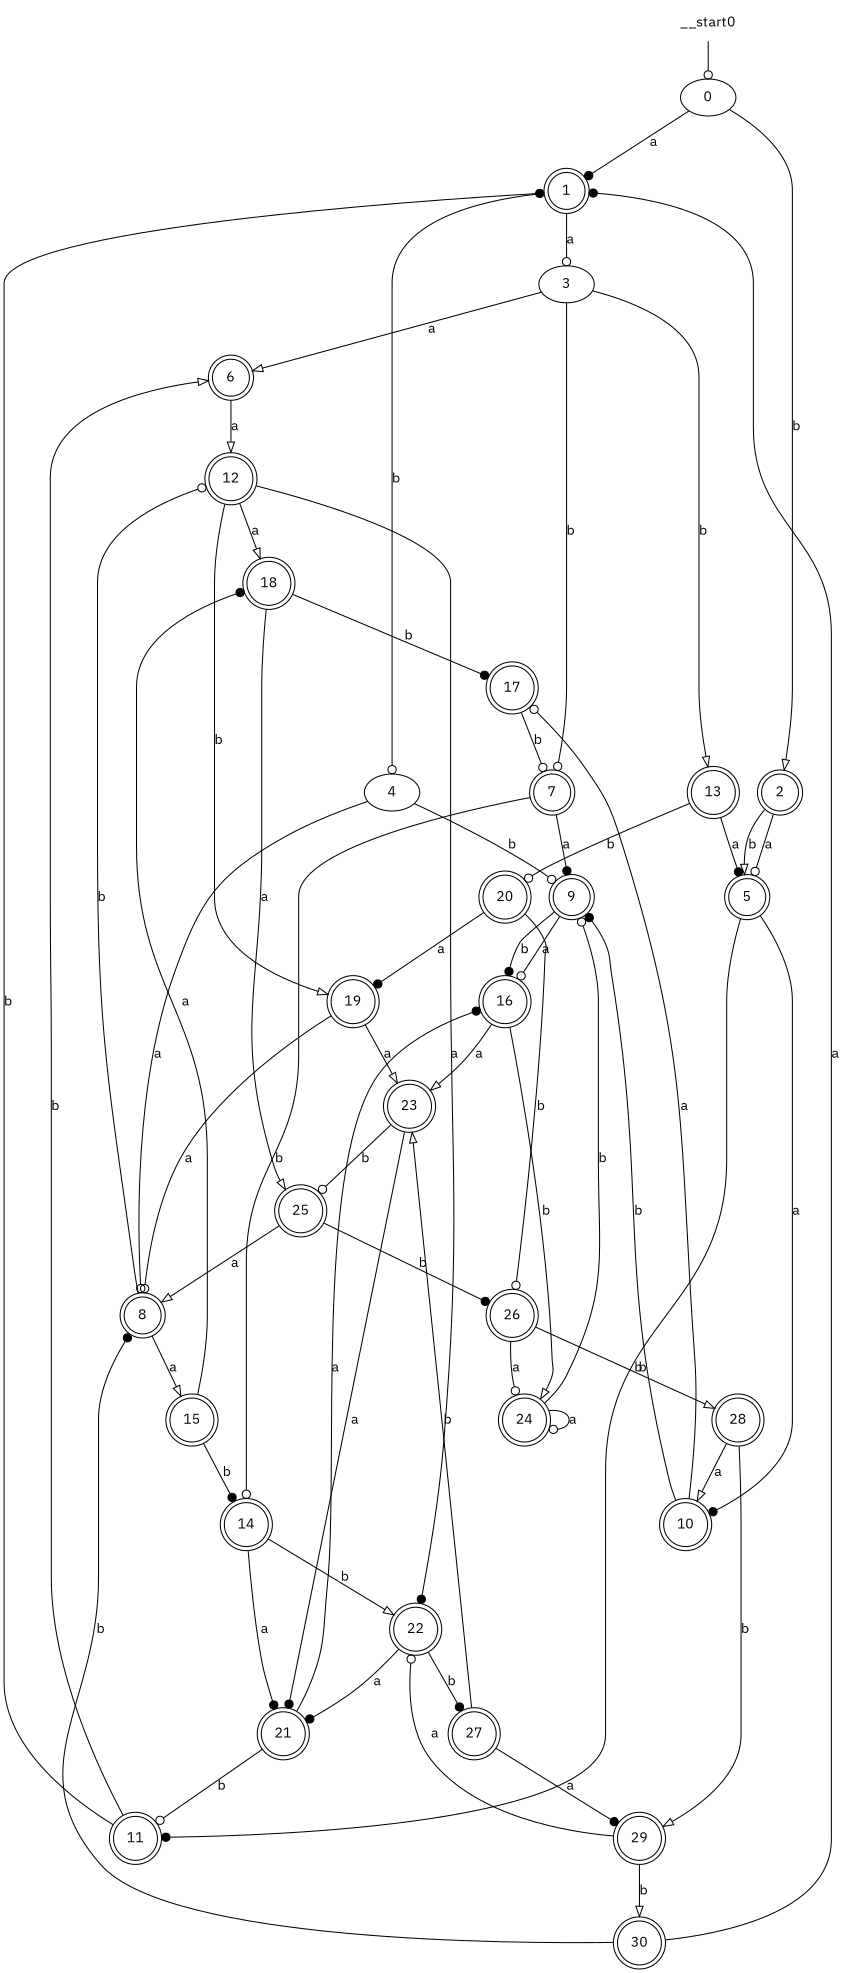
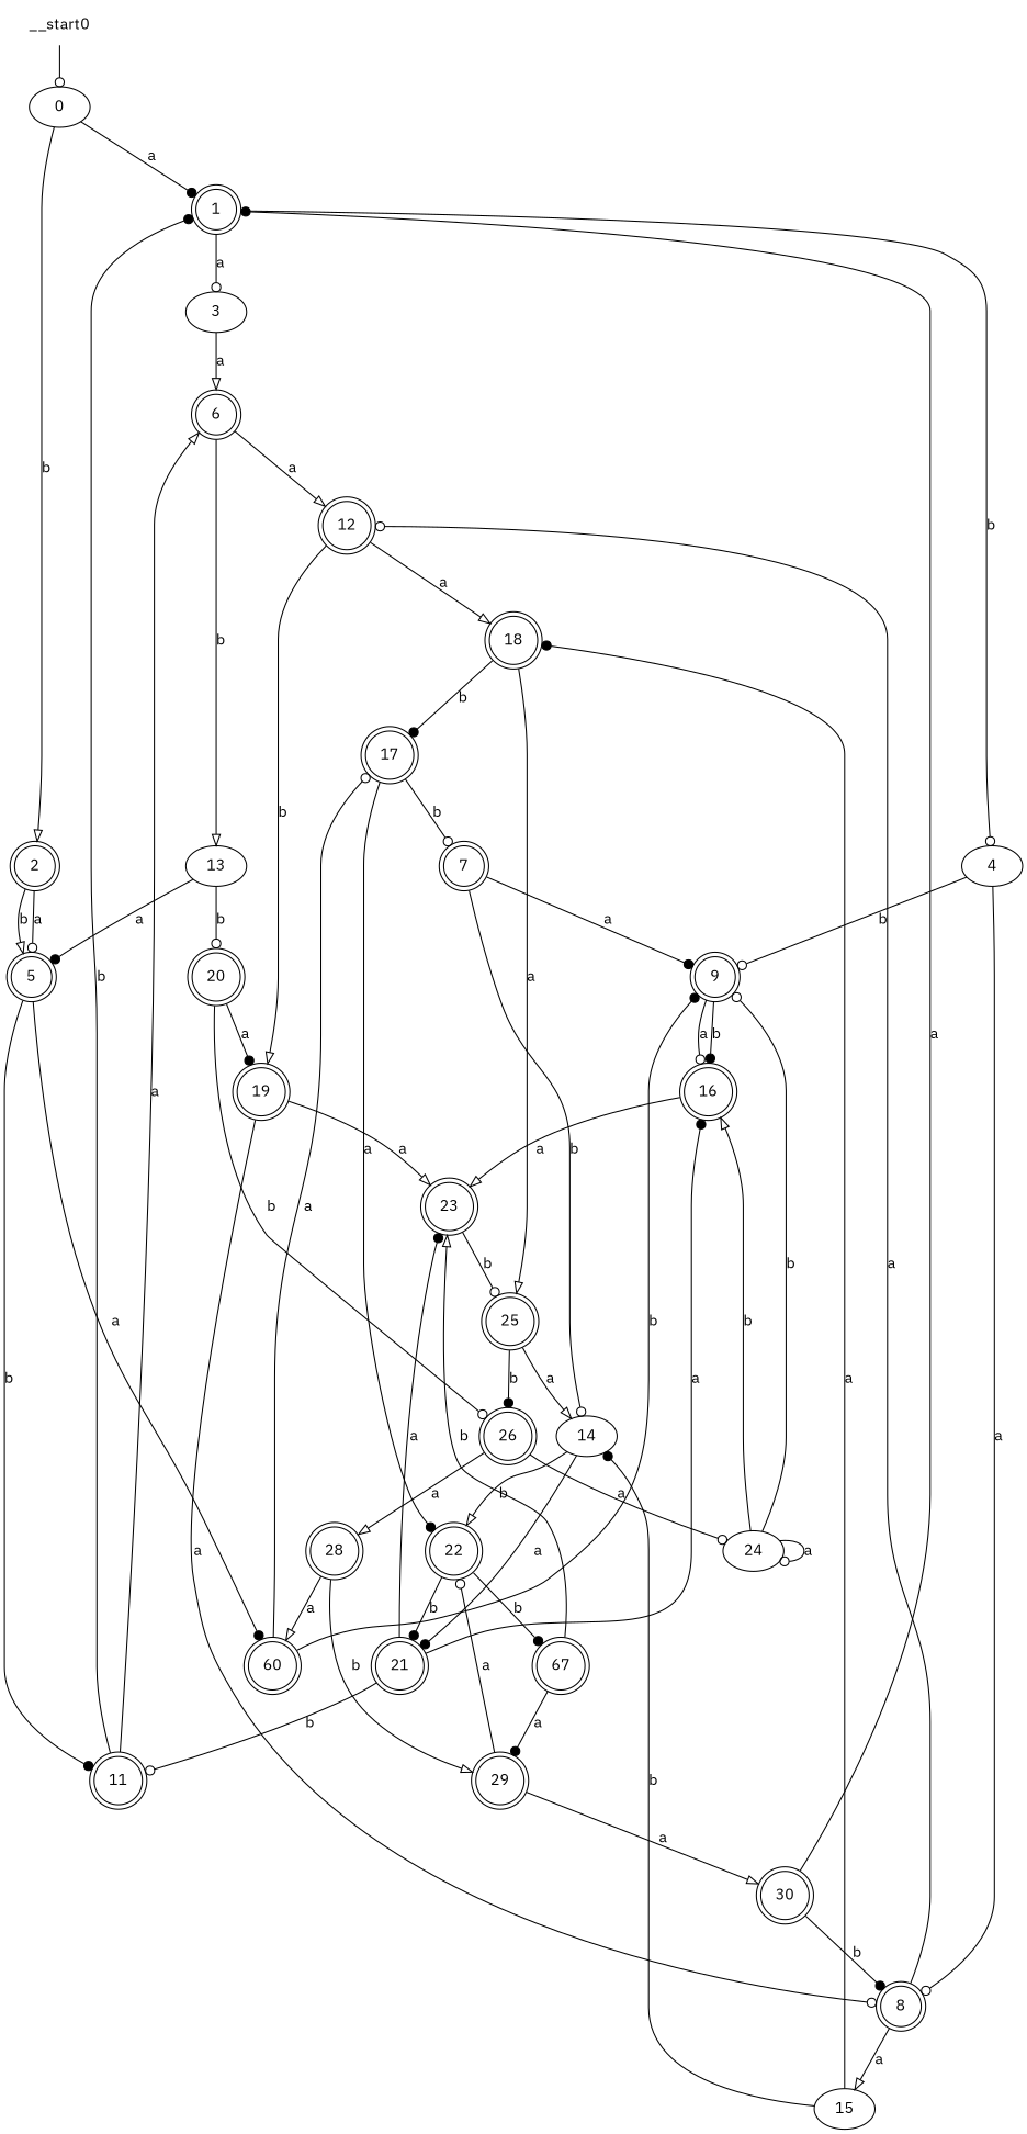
  digraph {
    fontname="IBM Plex Sans"
    node [fontname="IBM Plex Sans" shape=doublecircle]
    edge [arrowhead=dot fontname="IBM Plex Sans"]
    __start0 [shape=none]
    0 [shape=ellipse]
    1
    2
    3 [shape=""]
    4 [shape=""]
    5
    6
    7
    8
    9
-   10
+   10 [label=60]
    11
    12
-   13
-   14
-   15
+   13 [shape=ellipse]
+   14 [shape=ellipse]
+   15 [shape=""]
    16
    17
    18
    19
    20
    21
    22
    23
-   24
+   24 [shape=ellipse]
    25
    26
-   27
+   27 [label=67]
    28
    29
    30
    __start0 -> 0 [arrowhead=odot]
    0 -> 1 [label=a]
    0 -> 2 [arrowhead=onormal label=b]
    1 -> 3 [arrowhead=odot label=a]
    1 -> 4 [arrowhead=odot label=b]
    2 -> 5 [arrowhead=odot label=a]
    2 -> 5 [arrowhead=onormal label=b]
    3 -> 6 [arrowhead=onormal label=a]
-   3 -> 7 [arrowhead=odot label=b]
    4 -> 8 [arrowhead=odot label=a]
    4 -> 9 [arrowhead=odot label=b]
    5 -> 10 [label=a]
    5 -> 11 [label=b]
    6 -> 12 [arrowhead=onormal label=a]
-   3 -> 13 [arrowhead=onormal label=b]
+   6 -> 13 [arrowhead=onormal label=b]
    7 -> 9 [label=a]
    7 -> 14 [arrowhead=odot label=b]
-   8 -> 12 [arrowhead=odot label=b]
+   8 -> 12 [arrowhead=odot label=a]
    8 -> 15 [arrowhead=onormal label=a]
    9 -> 16 [arrowhead=odot label=a]
    9 -> 16 [label=b]
    10 -> 9 [label=b]
    10 -> 17 [arrowhead=odot label=a]
    11 -> 1 [label=b]
-   11 -> 6 [arrowhead=onormal label=b]
+   11 -> 6 [arrowhead=onormal label=a]
    12 -> 18 [arrowhead=onormal label=a]
    12 -> 19 [arrowhead=onormal label=b]
    13 -> 5 [label=a]
    13 -> 20 [arrowhead=odot label=b]
    14 -> 21 [label=a]
    14 -> 22 [arrowhead=onormal label=b]
    15 -> 14 [label=b]
    15 -> 18 [label=a]
    16 -> 23 [arrowhead=onormal label=a]
-   16 -> 24 [arrowhead=onormal label=b]
+   24 -> 16 [arrowhead=onormal label=b]
    17 -> 7 [arrowhead=odot label=b]
-   12 -> 22 [label=a]
+   17 -> 22 [label=a]
    18 -> 17 [label=b]
    18 -> 25 [arrowhead=onormal label=a]
    19 -> 8 [arrowhead=odot label=a]
    19 -> 23 [arrowhead=onormal label=a]
    20 -> 19 [label=a]
    20 -> 26 [arrowhead=odot label=b]
    21 -> 11 [arrowhead=odot label=b]
    21 -> 16 [label=a]
-   22 -> 21 [label=a]
+   22 -> 21 [label=b]
    22 -> 27 [label=b]
-   23 -> 21 [label=a]
+   21 -> 23 [label=a]
    23 -> 25 [arrowhead=odot label=b]
    24 -> 9 [arrowhead=odot label=b]
    24 -> 24 [arrowhead=odot label=a]
-   25 -> 8 [arrowhead=onormal label=a]
+   25 -> 14 [arrowhead=onormal label=a]
    25 -> 26 [label=b]
    26 -> 24 [arrowhead=odot label=a]
-   26 -> 28 [arrowhead=onormal label=b]
+   26 -> 28 [arrowhead=onormal label=a]
    27 -> 23 [arrowhead=onormal label=b]
    27 -> 29 [label=a]
    28 -> 10 [arrowhead=onormal label=a]
    28 -> 29 [arrowhead=onormal label=b]
    29 -> 22 [arrowhead=odot label=a]
-   29 -> 30 [arrowhead=onormal label=b]
+   29 -> 30 [arrowhead=onormal label=a]
    30 -> 1 [label=a]
    30 -> 8 [label=b]
  }
